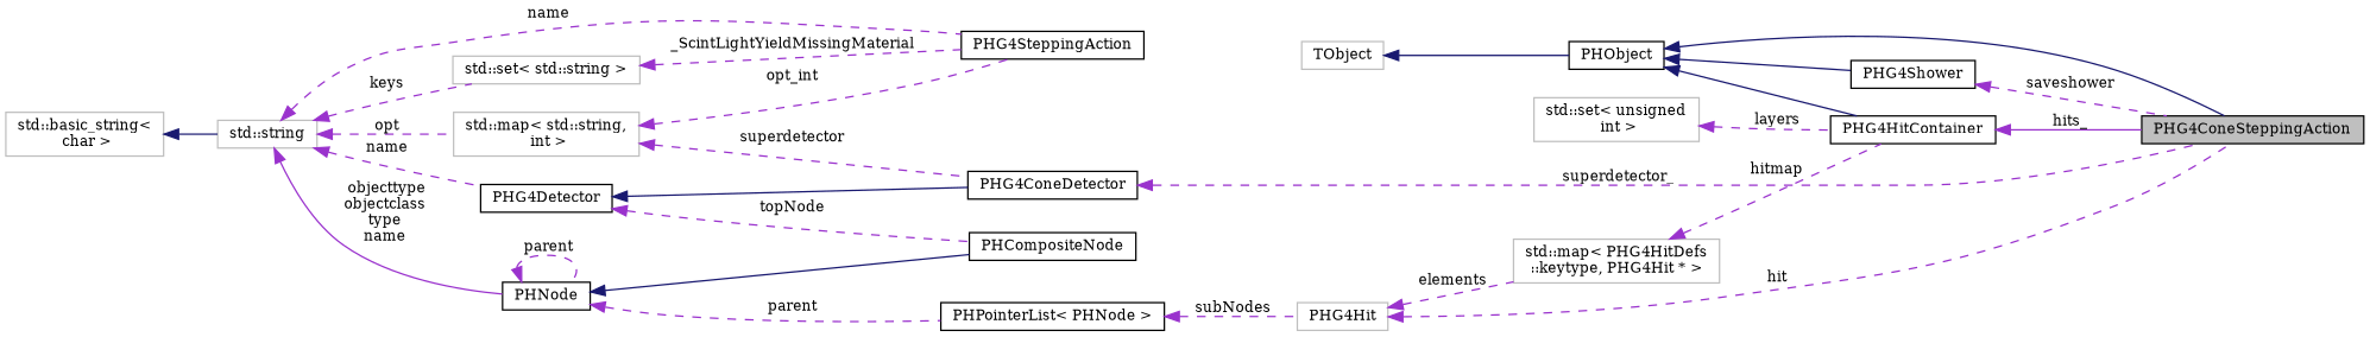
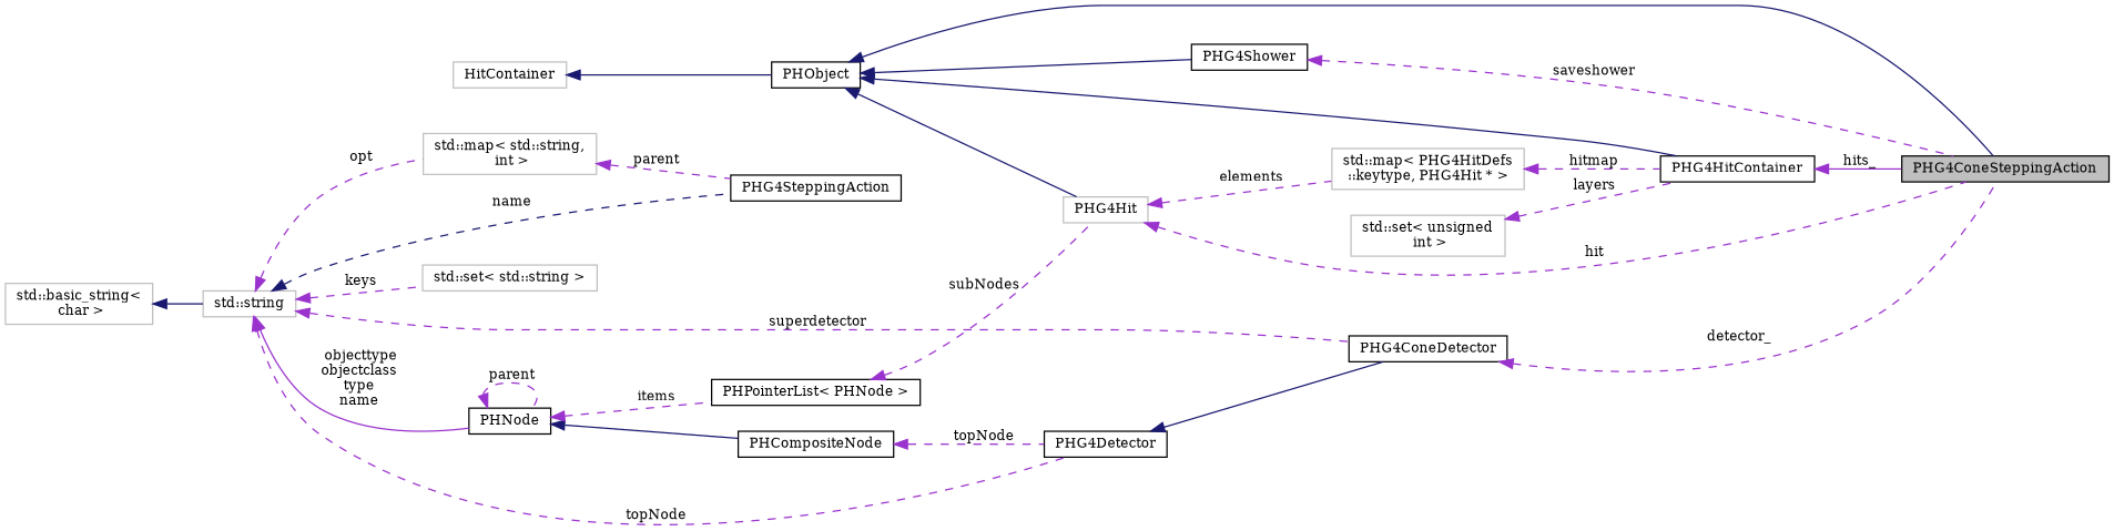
  digraph {
    fontname="DejaVu Serif"
    rankdir=LR
    node [color=black fontname="DejaVu Serif" fontsize=10 shape=record]
    edge [color=darkorchid3 dir=back fontname="DejaVu Serif" fontsize=10 labelfontname=FreeSans labelfontsize=10 style=dashed]
    n1 [fillcolor=grey75 fontcolor=black height=0.2 label=PHG4ConeSteppingAction style=filled width=0.4]
    n2 [height=0.2 label=PHG4SteppingAction width=0.4]
    n3 [color=grey75 height=0.2 label="std::map\< std::string,\l int \>" width=0.4]
    n4 [color=grey75 height=0.2 label="std::string" width=0.4]
    n5 [color=grey75 height=0.2 label="std::set\< std::string \>" width=0.4]
    n6 [height=0.2 label=PHG4ConeDetector width=0.4]
    n7 [height=0.2 label=PHG4Detector width=0.4]
    n8 [height=0.2 label=PHNode width=0.4]
    n9 [height=0.2 label=PHCompositeNode width=0.4]
    n10 [height=0.2 label="PHPointerList\< PHNode \>" width=0.4]
    n11 [color=grey75 height=0.2 label="std::basic_string\<\l char \>" width=0.4]
    n12 [height=0.2 label=PHG4Shower width=0.4]
    n13 [height=0.2 label=PHObject width=0.4]
    n14 [color=grey75 height=0.2 label=PHG4Hit width=0.4]
    n15 [height=0.2 label=PHG4HitContainer width=0.4]
    n16 [color=grey75 height=0.2 label="std::map\< PHG4HitDefs\l::keytype, PHG4Hit * \>" width=0.4]
-   n17 [color=grey75 height=0.2 label=TObject width=0.4]
+   n17 [color=grey75 height=0.2 label=HitContainer width=0.4]
    n18 [color=grey75 height=0.2 label="std::set\< unsigned\l int \>" width=0.4]
-   n3 -> n2 [label=" opt_int"]
-   n4 -> n2 [label=" name"]
+   n3 -> n2 [label=" parent"]
+   n4 -> n2 [color=midnightblue label=" name"]
    n4 -> n3 [label=" opt"]
    n4 -> n5 [label=" keys"]
-   n3 -> n6 [label=" superdetector"]
-   n4 -> n7 [label=" name"]
+   n4 -> n6 [label=" superdetector"]
+   n4 -> n7 [label=" topNode"]
    n4 -> n8 [label=" objecttype\nobjectclass\ntype\nname" style=solid]
-   n5 -> n2 [label=" _ScintLightYieldMissingMaterial"]
-   n6 -> n1 [label=" superdetector_"]
+   n6 -> n1 [label=" detector_"]
    n7 -> n6 [color=midnightblue style=solid]
    n8 -> n8 [label=" parent"]
    n8 -> n9 [color=midnightblue style=solid]
-   n8 -> n10 [label=" parent"]
-   n7 -> n9 [label=" topNode"]
+   n8 -> n10 [label=" items"]
+   n9 -> n7 [label=" topNode"]
    n10 -> n14 [label=" subNodes"]
    n11 -> n4 [color=midnightblue style=solid]
    n12 -> n1 [label=" saveshower"]
    n13 -> n1 [color=midnightblue style=solid]
    n13 -> n12 [color=midnightblue style=solid]
+   n13 -> n14 [color=midnightblue style=solid]
    n13 -> n15 [color=midnightblue style=solid]
    n14 -> n1 [label=" hit"]
    n14 -> n16 [label=" elements"]
    n15 -> n1 [label=" hits_" style=solid]
    n16 -> n15 [label=" hitmap"]
    n17 -> n13 [color=midnightblue style=solid]
    n18 -> n15 [label=" layers"]
  }
